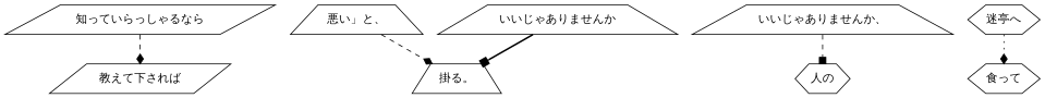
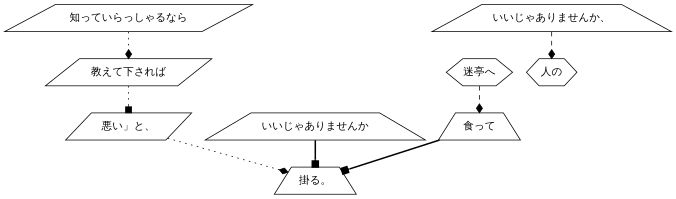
  digraph {
    node [shape=parallelogram]
    edge [arrowhead=box style=dashed]
    n1 [label="知っていらっしゃるなら"]
    n2 [label="教えて下されば"]
-   n3 [label="悪い」と、" shape=trapezium]
+   n3 [label="悪い」と、"]
    n4 [label="掛る。" shape=trapezium]
    n5 [label="いいじゃありませんか、" shape=trapezium]
    n6 [label="人の" shape=hexagon]
    n7 [label="いいじゃありませんか" shape=trapezium]
    n8 [label="迷亭へ" shape=hexagon]
-   n9 [label="食って" shape=hexagon]
-   n1 -> n2 [arrowhead=diamond]
-   n3 -> n4 [arrowhead=diamond]
-   n5 -> n6
+   n9 [label="食って" shape=trapezium]
+   n1 -> n2 [arrowhead=diamond style=dotted]
+   n2 -> n3 [style=dotted]
+   n3 -> n4 [arrowhead=diamond style=dotted]
+   n5 -> n6 [arrowhead=diamond]
    n7 -> n4 [style=bold]
-   n8 -> n9 [arrowhead=diamond style=dotted]
+   n8 -> n9 [arrowhead=diamond]
+   n9 -> n4 [style=bold]
  }
